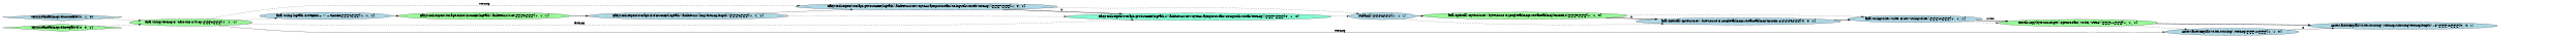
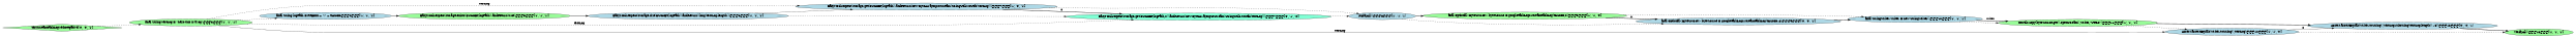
  digraph {
    rankdir=LR
    node [fillcolor=lightblue shape=ellipse style=filled]
    edge [style=dashed]
    n1 [label="final Optional<ByteSource> byteSource = googleTaskLogs.streamTaskLog(TASKID,-3)@@@9@@@['0', '0', '1']"]
    n2 [label="final StringWriter writer = new StringWriter()@@@10@@@['1', '1', '1']"]
    n3 [fillcolor=palegreen label="IOUtils.copy(byteSource.get().openStream(),writer,\"UTF-8\")@@@11@@@['1', '1', '1']"]
+   n4 [fillcolor=palegreen label="verifyAll()@@@13@@@['1', '1', '1']"]
    n5 [label="replayAll()@@@8@@@['1', '1', '1']"]
    n6 [fillcolor=palegreen label="final Optional<ByteSource> byteSource = googleTaskLogs.streamTaskLog(TASKID,0)@@@9@@@['1', '1', '0']"]
    n7 [label="final String logPath = PREFIX + \"/\" + TASKID@@@4@@@['1', '1', '1']"]
    n8 [fillcolor=palegreen label="EasyMock.expect(storage.exists(BUCKET,logPath)).andReturn(true)@@@5@@@['1', '1', '1']"]
    n9 [label="EasyMock.expect(storage.size(BUCKET,logPath)).andReturn((long)testLog.length())@@@6@@@['1', '1', '1']"]
    n10 [fillcolor=palegreen label="final String testLog = \"hello this is a log\"@@@3@@@['1', '1', '1']"]
    n11 [label="Assert.assertEquals(writer.toString(),testLog)@@@12@@@['1', '1', '0']"]
    n12 [fillcolor=aquamarine label="EasyMock.expect(storage.get(BUCKET,logPath,0)).andReturn(new ByteArrayInputStream(StringUtils.toUtf8(testLog)))@@@7@@@['0', '1', '0']"]
    n13 [label="EasyMock.expect(storage.get(BUCKET,logPath)).andReturn(new ByteArrayInputStream(StringUtils.toUtf8(testLog)))@@@7@@@['1', '0', '1']"]
    n14 [label="Assert.assertEquals(writer.toString(),testLog.substring(testLog.length() - 3))@@@12@@@['0', '0', '1']"]
-   n15 [label="testStreamTaskLogWithoutOffset['0', '1', '0']" shape=diamond]
    n16 [fillcolor=palegreen label="testStreamTaskLogWithNegative['0', '0', '1']" shape=diamond]
    n1 -> n2 [style=bold]
    n2 -> n3
    n2 -> n3 [label=writer style=bold]
    n3 -> n11
    n3 -> n14 [style=bold]
    n5 -> n1
    n5 -> n6 [style=bold]
    n6 -> n1 [label=0 style=bold]
    n6 -> n2
    n7 -> n8 [style=bold]
    n8 -> n9 [style=bold]
    n9 -> n12
    n9 -> n13 [style=solid]
    n10 -> n7
    n10 -> n11 [label=testLog style=solid]
    n10 -> n12 [label=testLog]
    n10 -> n13 [label=testLog]
+   n11 -> n4
    n11 -> n14 [label=0 style=solid]
    n12 -> n5
    n13 -> n5
    n13 -> n12 [label=0 style=bold]
-   n15 -> n10
+   n14 -> n4 [style=bold]
    n16 -> n10
  }
